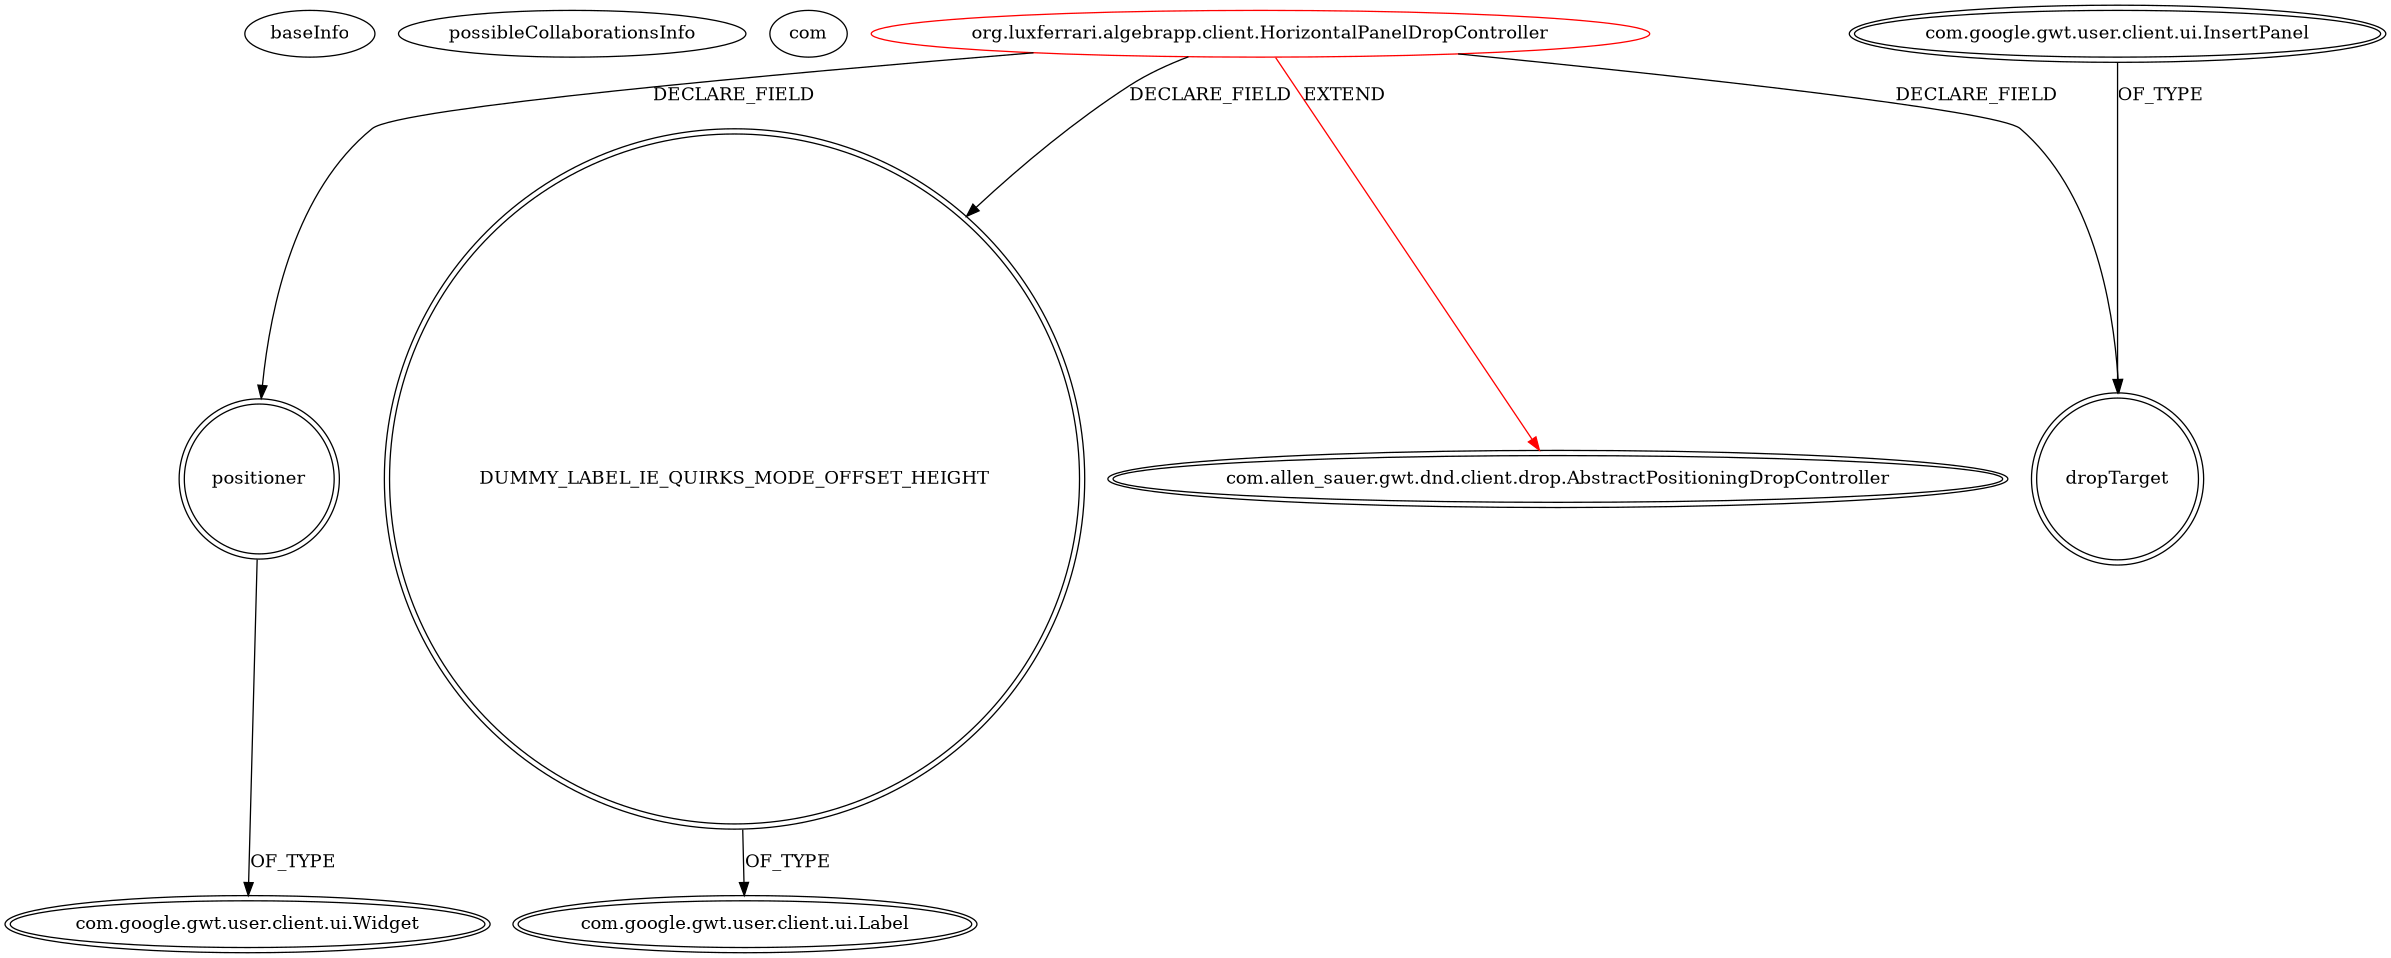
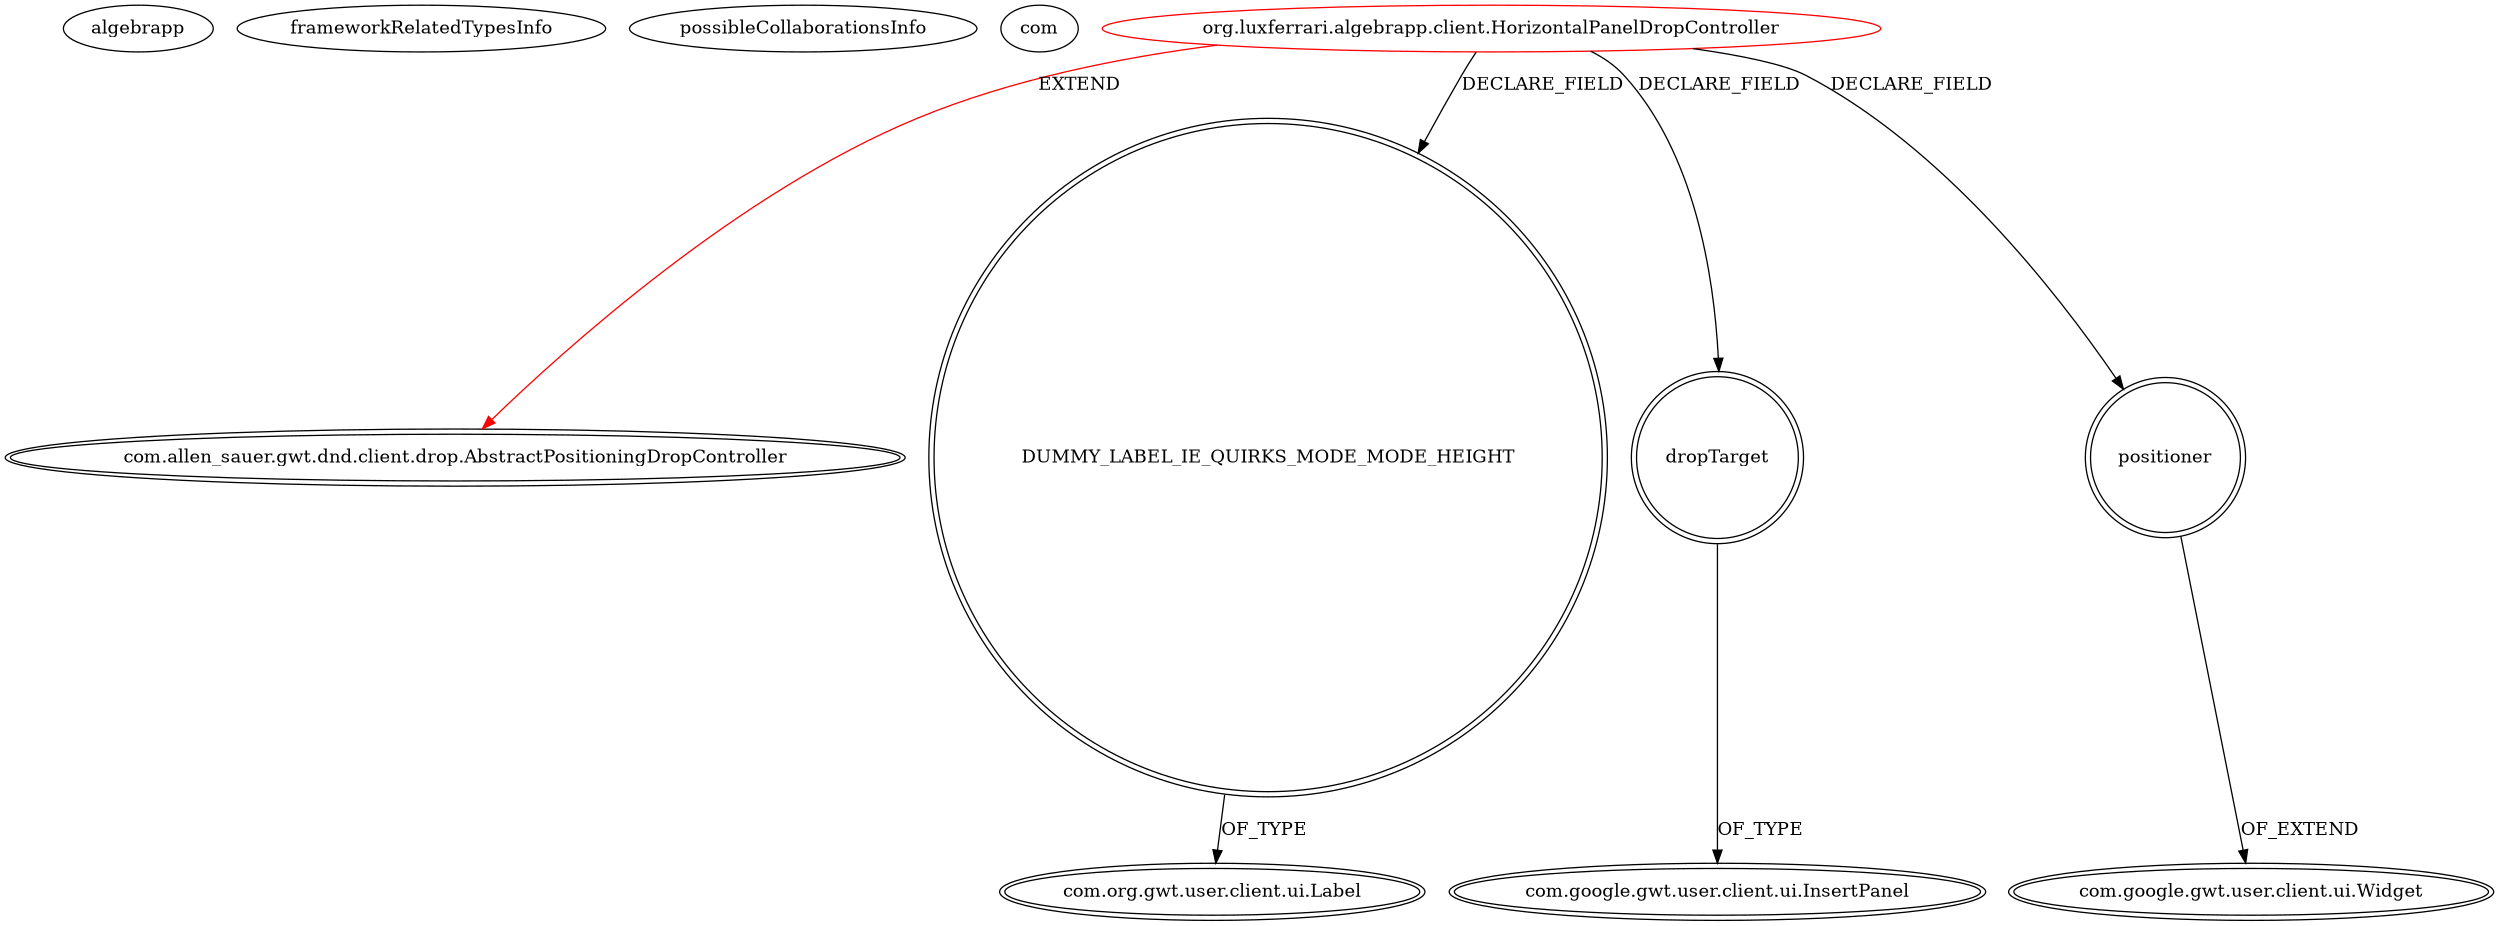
  digraph {
    node [isFrameworkType=true peripheries=2]
-   baseInfo [category=extension_graph graphId=3661 isAnonymous=false possibleRelation=false isFrameworkType="" peripheries=""]
+   baseInfo [category=extension_graph graphId=3661 isAnonymous=false possibleRelation=false label=algebrapp isFrameworkType="" peripheries=""]
+   frameworkRelatedTypesInfo [0="com.allen_sauer.gwt.dnd.client.drop.AbstractPositioningDropController" isFrameworkType="" peripheries=""]
    possibleCollaborationsInfo [isFrameworkType="" peripheries=""]
    n4 [contextSignature=HorizontalPanelDropController filePath="/luxferrari-AlgebrApp/AlgebrApp-master/AlgebrApp/src/org/luxferrari/algebrapp/client/HorizontalPanelDropController.java" graphId=3661 label=com projectName="luxferrari-AlgebrApp" isFrameworkType="" peripheries=""]
    n5 [color=red isFrameworkType=false label="org.luxferrari.algebrapp.client.HorizontalPanelDropController" vertexType=ROOT_CLIENT_CLASS_DECLARATION peripheries=""]
    n6 [label="com.allen_sauer.gwt.dnd.client.drop.AbstractPositioningDropController" vertexType=FRAMEWORK_CLASS_TYPE]
-   n7 [label=DUMMY_LABEL_IE_QUIRKS_MODE_OFFSET_HEIGHT shape=circle vertexType=FIELD_DECLARATION]
+   n7 [label=DUMMY_LABEL_IE_QUIRKS_MODE_MODE_HEIGHT shape=circle vertexType=FIELD_DECLARATION]
    n8 [label=dropTarget shape=circle vertexType=FIELD_DECLARATION]
    n9 [label=positioner shape=circle vertexType=FIELD_DECLARATION]
-   n10 [label="com.google.gwt.user.client.ui.Label" vertexType=FRAMEWORK_CLASS_TYPE]
+   n10 [label="com.org.gwt.user.client.ui.Label" vertexType=FRAMEWORK_CLASS_TYPE]
    n11 [label="com.google.gwt.user.client.ui.InsertPanel" vertexType=FRAMEWORK_INTERFACE_TYPE]
    n12 [label="com.google.gwt.user.client.ui.Widget" vertexType=FRAMEWORK_CLASS_TYPE]
    n5 -> n6 [color=red label=EXTEND]
    n5 -> n7 [label=DECLARE_FIELD]
    n5 -> n8 [label=DECLARE_FIELD]
    n5 -> n9 [label=DECLARE_FIELD]
    n7 -> n10 [label=OF_TYPE]
-   n11 -> n8 [label=OF_TYPE]
-   n9 -> n12 [label=OF_TYPE]
+   n8 -> n11 [label=OF_TYPE]
+   n9 -> n12 [label=OF_EXTEND]
  }
